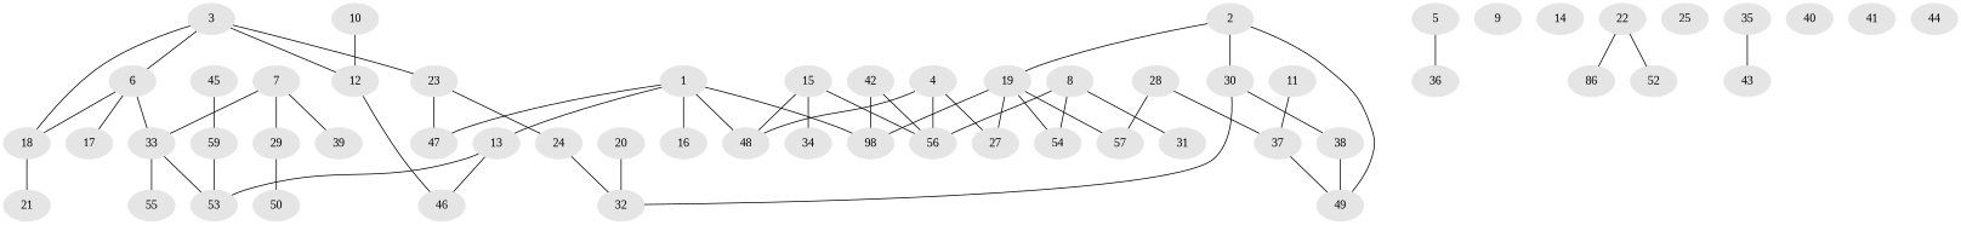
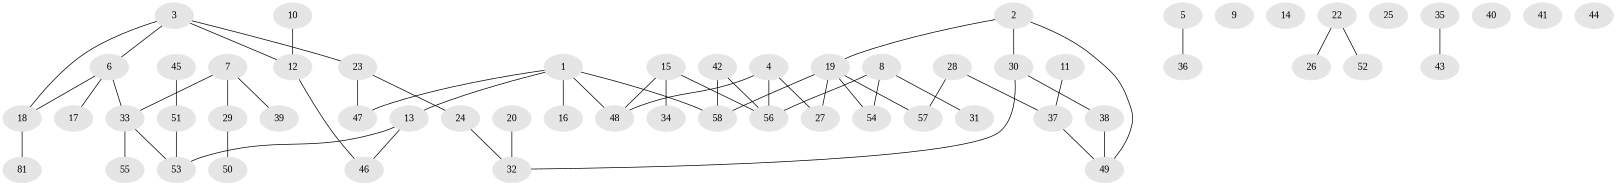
  graph {
    fontname="Liberation Serif"
    node [color=gray90 fontname="Liberation Serif" style=filled]
    edge [fontname="Liberation Serif"]
    1
    13
    16
    47
    48
-   58 [label=98]
+   58
    46
    53
    2
    19
    30
    49
    27
    54
    57
    32
    38
    3
    6
    12
    18
    23
    17
    33
-   21
+   21 [label=81]
    24
    4
    56
    5
    36
    55
    7
    29
    39
    50
    8
    31
    9
    10
    11
    37
    14
    15
    34
    20
    22
-   26 [label=86]
+   26
    52
    25
    28
    35
    43
    40
    41
    42
    44
    45
-   51 [label=59]
+   51
    1 -- 13
    1 -- 16
    1 -- 47
    1 -- 48
    1 -- 58
    13 -- 46
    13 -- 53
    2 -- 19
    2 -- 30
    2 -- 49
    19 -- 58
    19 -- 27
    19 -- 54
    19 -- 57
    30 -- 32
    30 -- 38
    38 -- 49
    3 -- 6
    3 -- 12
    3 -- 18
    3 -- 23
    6 -- 18
    6 -- 17
    6 -- 33
    12 -- 46
    18 -- 21
    23 -- 47
    23 -- 24
    33 -- 53
    33 -- 55
    24 -- 32
    4 -- 48
    4 -- 27
    4 -- 56
    5 -- 36
    7 -- 33
    7 -- 29
    7 -- 39
    29 -- 50
    8 -- 54
    8 -- 56
    8 -- 31
    10 -- 12
    11 -- 37
    37 -- 49
    15 -- 48
    15 -- 56
    15 -- 34
    20 -- 32
    22 -- 26
    22 -- 52
    28 -- 57
    28 -- 37
    35 -- 43
    42 -- 58
    42 -- 56
    45 -- 51
    51 -- 53
  }
